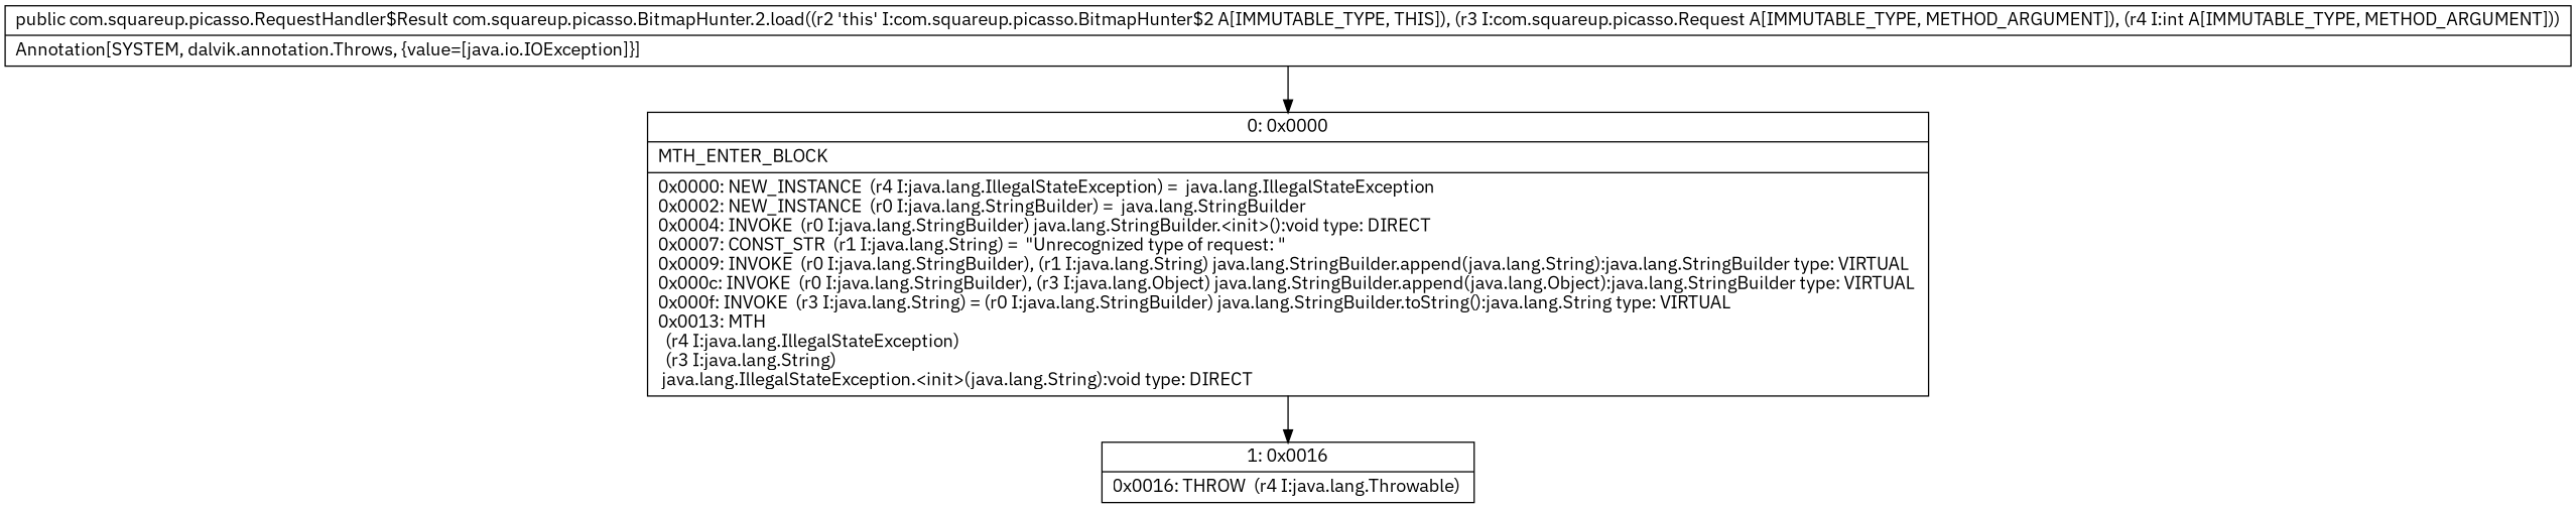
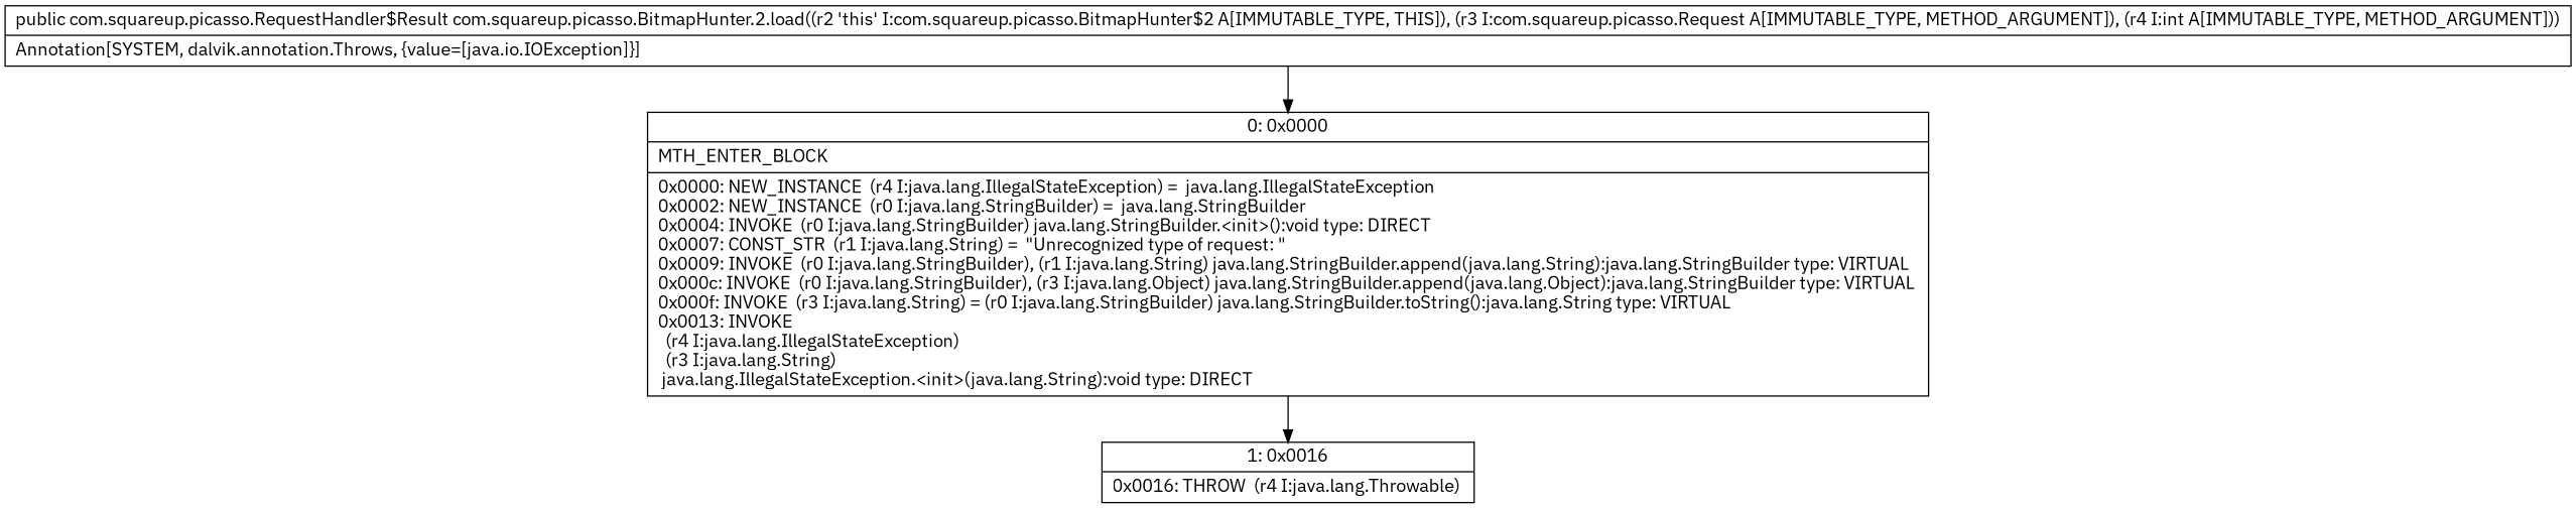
  digraph {
    fontname="IBM Plex Sans"
    node [shape=record fontname="IBM Plex Sans"]
    edge [fontname="IBM Plex Sans"]
-   n1 [label="{0\:\ 0x0000|MTH_ENTER_BLOCK\l|0x0000: NEW_INSTANCE  (r4 I:java.lang.IllegalStateException) =  java.lang.IllegalStateException \l0x0002: NEW_INSTANCE  (r0 I:java.lang.StringBuilder) =  java.lang.StringBuilder \l0x0004: INVOKE  (r0 I:java.lang.StringBuilder) java.lang.StringBuilder.\<init\>():void type: DIRECT \l0x0007: CONST_STR  (r1 I:java.lang.String) =  \"Unrecognized type of request: \" \l0x0009: INVOKE  (r0 I:java.lang.StringBuilder), (r1 I:java.lang.String) java.lang.StringBuilder.append(java.lang.String):java.lang.StringBuilder type: VIRTUAL \l0x000c: INVOKE  (r0 I:java.lang.StringBuilder), (r3 I:java.lang.Object) java.lang.StringBuilder.append(java.lang.Object):java.lang.StringBuilder type: VIRTUAL \l0x000f: INVOKE  (r3 I:java.lang.String) = (r0 I:java.lang.StringBuilder) java.lang.StringBuilder.toString():java.lang.String type: VIRTUAL \l0x0013: MTH  \l  (r4 I:java.lang.IllegalStateException)\l  (r3 I:java.lang.String)\l java.lang.IllegalStateException.\<init\>(java.lang.String):void type: DIRECT \l}"]
+   n1 [label="{0\:\ 0x0000|MTH_ENTER_BLOCK\l|0x0000: NEW_INSTANCE  (r4 I:java.lang.IllegalStateException) =  java.lang.IllegalStateException \l0x0002: NEW_INSTANCE  (r0 I:java.lang.StringBuilder) =  java.lang.StringBuilder \l0x0004: INVOKE  (r0 I:java.lang.StringBuilder) java.lang.StringBuilder.\<init\>():void type: DIRECT \l0x0007: CONST_STR  (r1 I:java.lang.String) =  \"Unrecognized type of request: \" \l0x0009: INVOKE  (r0 I:java.lang.StringBuilder), (r1 I:java.lang.String) java.lang.StringBuilder.append(java.lang.String):java.lang.StringBuilder type: VIRTUAL \l0x000c: INVOKE  (r0 I:java.lang.StringBuilder), (r3 I:java.lang.Object) java.lang.StringBuilder.append(java.lang.Object):java.lang.StringBuilder type: VIRTUAL \l0x000f: INVOKE  (r3 I:java.lang.String) = (r0 I:java.lang.StringBuilder) java.lang.StringBuilder.toString():java.lang.String type: VIRTUAL \l0x0013: INVOKE  \l  (r4 I:java.lang.IllegalStateException)\l  (r3 I:java.lang.String)\l java.lang.IllegalStateException.\<init\>(java.lang.String):void type: DIRECT \l}"]
    n2 [label="{1\:\ 0x0016|0x0016: THROW  (r4 I:java.lang.Throwable) \l}"]
    n3 [label="{public com.squareup.picasso.RequestHandler$Result com.squareup.picasso.BitmapHunter.2.load((r2 'this' I:com.squareup.picasso.BitmapHunter$2 A[IMMUTABLE_TYPE, THIS]), (r3 I:com.squareup.picasso.Request A[IMMUTABLE_TYPE, METHOD_ARGUMENT]), (r4 I:int A[IMMUTABLE_TYPE, METHOD_ARGUMENT]))  | Annotation[SYSTEM, dalvik.annotation.Throws, \{value=[java.io.IOException]\}]\l}"]
    n1 -> n2
    n3 -> n1
  }
